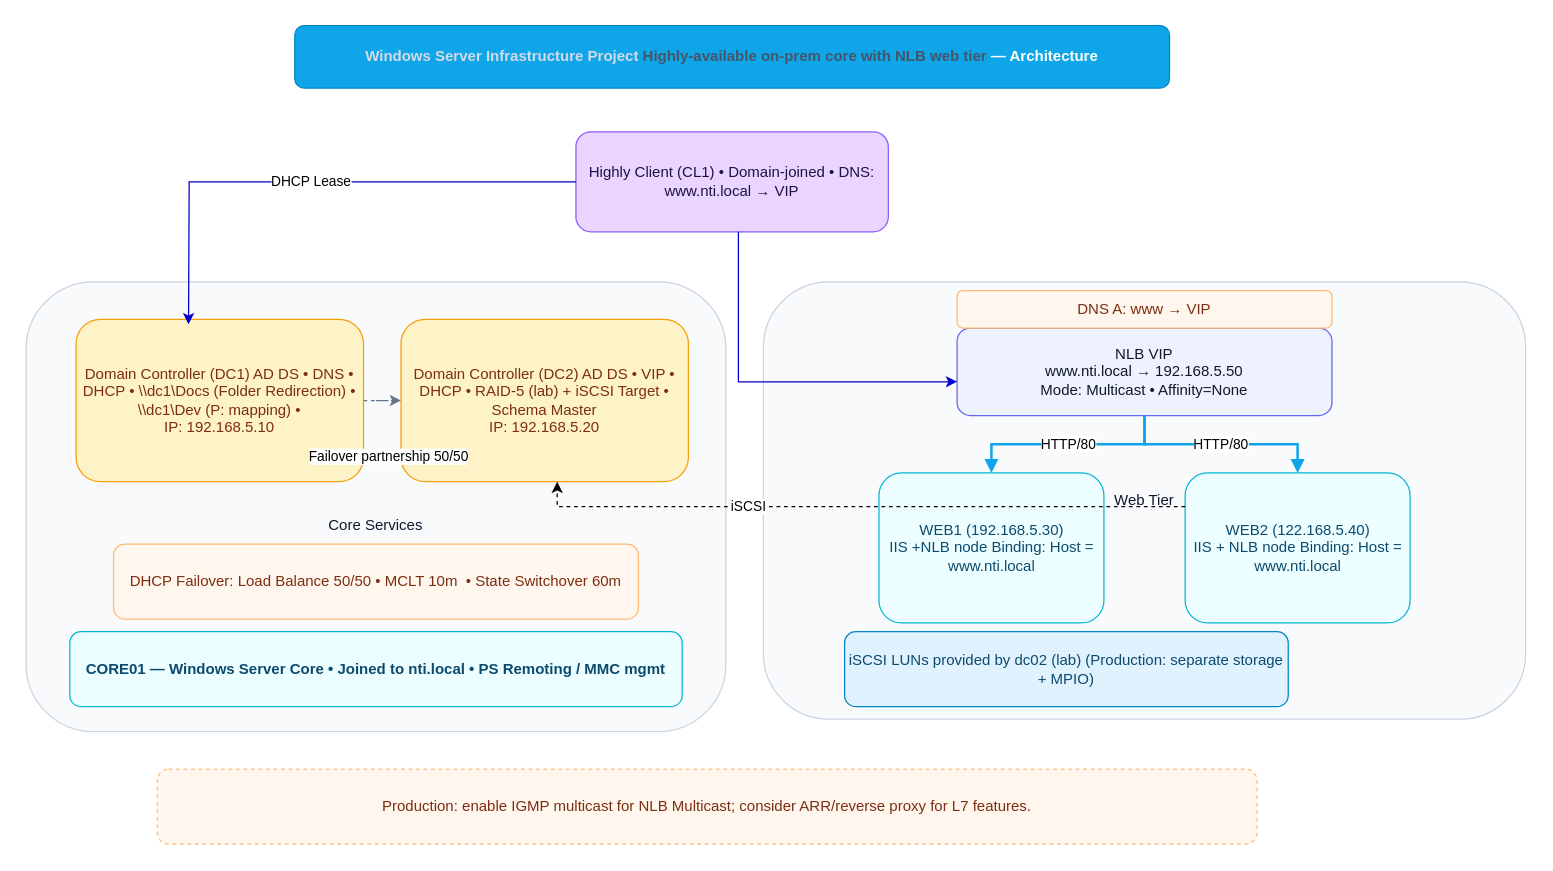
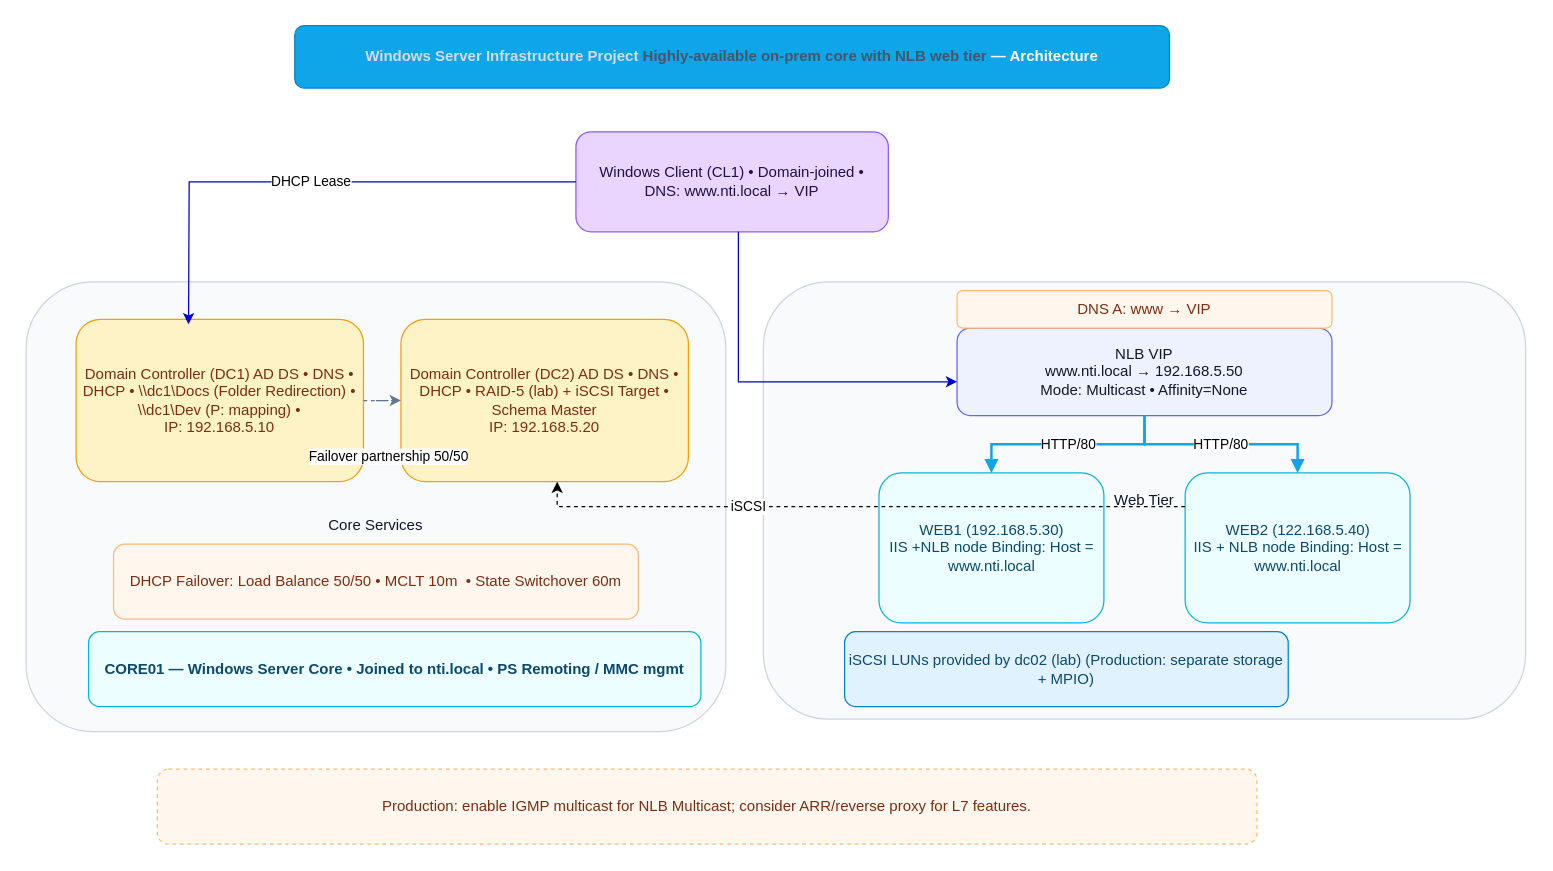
  <mxCell id="0" />
  <mxCell id="1" parent="0" />
  <mxCell id="2" value="&lt;span style=&quot;color: rgb(212, 218, 231);&quot;&gt;Windows Server Infrastructure Project&amp;nbsp;&lt;/span&gt;&lt;span style=&quot;color: rgb(71, 85, 105);&quot;&gt;Highly-available on-prem core with NLB web tier&lt;/span&gt;&amp;nbsp;— Architecture" style="rounded=1;whiteSpace=wrap;html=1;fillColor=#0EA5E9;strokeColor=#0284C7;fontColor=#FEFEFE;fontStyle=1;spacing=8;" parent="1" vertex="1"><mxGeometry x="235" y="20" width="700" height="50" as="geometry" /></mxCell>
  <mxCell id="3" value="&lt;br&gt;&lt;br&gt;Core Services" style="rounded=1;whiteSpace=wrap;html=1;fillColor=#F8FAFC;strokeColor=#CBD5E1;fontColor=#0F172A;spacing=6;" parent="1" vertex="1"><mxGeometry x="20" y="225" width="560" height="360" as="geometry" /></mxCell>
  <mxCell id="4" value="&lt;span style=&quot;&quot;&gt;Domain Controller (DC1) AD DS • DNS • DHCP • \\dc1\Docs (Folder Redirection) • \\dc1\Dev (P: mapping)&lt;/span&gt;&lt;span style=&quot;&quot;&gt;&amp;nbsp;•&lt;br&gt;&lt;/span&gt;IP: 192.168.5.10" style="rounded=1;whiteSpace=wrap;html=1;fillColor=#FEF3C7;strokeColor=#F59E0B;fontColor=#7C2D12;spacing=6;" parent="1" vertex="1"><mxGeometry x="60" y="255" width="230" height="130" as="geometry" /></mxCell>
- <mxCell id="5" value="&lt;span style=&quot;&quot;&gt;Domain Controller (DC2) AD DS • VIP • DHCP • RAID-5 (lab) + iSCSI Target • Schema Master&lt;br&gt;&lt;/span&gt;IP: 192.168.5.20" style="rounded=1;whiteSpace=wrap;html=1;fillColor=#FEF3C7;strokeColor=#F59E0B;fontColor=#7C2D12;spacing=6;" parent="1" vertex="1"><mxGeometry x="320" y="255" width="230" height="130" as="geometry" /></mxCell>
+ <mxCell id="5" value="&lt;span style=&quot;&quot;&gt;Domain Controller (DC2) AD DS • DNS • DHCP • RAID-5 (lab) + iSCSI Target • Schema Master&lt;br&gt;&lt;/span&gt;IP: 192.168.5.20" style="rounded=1;whiteSpace=wrap;html=1;fillColor=#FEF3C7;strokeColor=#F59E0B;fontColor=#7C2D12;spacing=6;" parent="1" vertex="1"><mxGeometry x="320" y="255" width="230" height="130" as="geometry" /></mxCell>
  <mxCell id="6" value="DHCP Failover: Load Balance 50/50 • MCLT 10m&amp;nbsp; • State Switchover 60m" style="rounded=1;whiteSpace=wrap;html=1;fillColor=#FFF7ED;strokeColor=#FDBA74;fontColor=#7C2D12;" parent="1" vertex="1"><mxGeometry x="90" y="435" width="420" height="60" as="geometry" /></mxCell>
  <mxCell id="7" value="Failover partnership 50/50" style="edgeStyle=orthogonalEdgeStyle;rounded=0;orthogonalLoop=1;jettySize=auto;html=1;endArrow=classic;dashed=1;strokeColor=#64748B;" parent="1" source="4" target="5" edge="1"><mxGeometry x="0.6" y="-45" relative="1" as="geometry"><mxPoint as="offset" /></mxGeometry></mxCell>
  <mxCell id="8" value="Web Tier" style="rounded=1;whiteSpace=wrap;html=1;fillColor=#F8FAFC;strokeColor=#CBD5E1;fontColor=#0F172A;spacing=6;" parent="1" vertex="1"><mxGeometry x="610" y="225" width="610" height="350" as="geometry" /></mxCell>
  <mxCell id="9" value="NLB VIP &lt;br&gt;www.nti.local → 192.168.5.50&lt;br&gt;Mode: Multicast • Affinity=None" style="rounded=1;whiteSpace=wrap;html=1;fillColor=#EEF2FF;strokeColor=#6366F1;fontColor=#111827;spacing=6;" parent="1" vertex="1"><mxGeometry x="765" y="262" width="300" height="70" as="geometry" /></mxCell>
  <mxCell id="10" value="WEB1 (192.168.5.30)&lt;br&gt;&lt;span style=&quot;&quot;&gt;IIS +NLB node Binding: Host = www.nti.local&lt;/span&gt;" style="rounded=1;whiteSpace=wrap;html=1;fillColor=#ECFEFF;strokeColor=#06B6D4;fontColor=#0C4A6E;spacing=6;" parent="1" vertex="1"><mxGeometry x="702.5" y="378" width="180" height="120" as="geometry" /></mxCell>
  <mxCell id="11" value="WEB2 (122.168.5.40)&lt;br&gt;&lt;span style=&quot;&quot;&gt;IIS + NLB node Binding: Host = www.nti.local&lt;/span&gt;" style="rounded=1;whiteSpace=wrap;html=1;fillColor=#ECFEFF;strokeColor=#06B6D4;fontColor=#0C4A6E;spacing=6;" parent="1" vertex="1"><mxGeometry x="947.5" y="378" width="180" height="120" as="geometry" /></mxCell>
  <mxCell id="12" value="HTTP/80" style="edgeStyle=orthogonalEdgeStyle;rounded=0;orthogonalLoop=1;jettySize=auto;html=1;endArrow=block;strokeColor=#0EA5E9;strokeWidth=2;" parent="1" source="9" target="10" edge="1"><mxGeometry relative="1" as="geometry" /></mxCell>
  <mxCell id="13" value="HTTP/80" style="edgeStyle=orthogonalEdgeStyle;rounded=0;orthogonalLoop=1;jettySize=auto;html=1;endArrow=block;strokeColor=#0EA5E9;strokeWidth=2;" parent="1" source="9" target="11" edge="1"><mxGeometry relative="1" as="geometry" /></mxCell>
- <mxCell id="14" value="&lt;span style=&quot;&quot;&gt;Highly Client (CL1) • Domain-joined • DNS: www.nti.local → VIP&lt;/span&gt;" style="rounded=1;whiteSpace=wrap;html=1;fillColor=#E9D5FF;strokeColor=#8B5CF6;fontColor=#1F1147;spacing=6;labelBackgroundColor=none;labelBorderColor=none;" parent="1" vertex="1"><mxGeometry x="460" y="105" width="250" height="80" as="geometry" /></mxCell>
+ <mxCell id="14" value="&lt;span style=&quot;&quot;&gt;Windows Client (CL1) • Domain-joined • DNS: www.nti.local → VIP&lt;/span&gt;" style="rounded=1;whiteSpace=wrap;html=1;fillColor=#E9D5FF;strokeColor=#8B5CF6;fontColor=#1F1147;spacing=6;labelBackgroundColor=none;labelBorderColor=none;" parent="1" vertex="1"><mxGeometry x="460" y="105" width="250" height="80" as="geometry" /></mxCell>
  <mxCell id="15" value="DNS A: www → VIP" style="rounded=1;whiteSpace=wrap;html=1;fillColor=#FFF7ED;strokeColor=#FDBA74;fontColor=#7C2D12;" parent="1" vertex="1"><mxGeometry x="765" y="232" width="300" height="30" as="geometry" /></mxCell>
  <mxCell id="16" value="Production: enable IGMP multicast for NLB Multicast; consider ARR/reverse proxy for L7 features." style="rounded=1;whiteSpace=wrap;html=1;fillColor=#FFF7ED;strokeColor=#FDBA74;fontColor=#7C2D12;dashed=1;" parent="1" vertex="1"><mxGeometry x="125" y="615" width="880" height="60" as="geometry" /></mxCell>
  <mxCell id="17" style="edgeStyle=orthogonalEdgeStyle;rounded=0;orthogonalLoop=1;jettySize=auto;html=1;endArrow=classic;strokeColor=#0000CC;" edge="1" parent="1" source="14" target="9"><mxGeometry relative="1" as="geometry"><mxPoint x="702.5" y="195" as="sourcePoint" /><mxPoint x="840" y="155" as="targetPoint" /><Array as="points"><mxPoint x="590" y="305" /></Array></mxGeometry></mxCell>
  <mxCell id="18" value="DHCP Lease" style="edgeStyle=orthogonalEdgeStyle;rounded=0;orthogonalLoop=1;jettySize=auto;html=1;endArrow=classic;strokeColor=#0000CC;" edge="1" parent="1" source="14"><mxGeometry relative="1" as="geometry"><mxPoint x="420" y="155" as="sourcePoint" /><mxPoint x="150" y="259" as="targetPoint" /></mxGeometry></mxCell>
  <mxCell id="19" value="iSCSI" style="dashed=1;edgeStyle=orthogonalEdgeStyle;rounded=0;orthogonalLoop=1;jettySize=auto;html=1;endArrow=classic;strokeColor=#000000;" edge="1" parent="1" source="11" target="5"><mxGeometry x="0.339" relative="1" as="geometry"><mxPoint x="895" y="525" as="sourcePoint" /><mxPoint x="635" y="590" as="targetPoint" /><Array as="points"><mxPoint x="445" y="405" /></Array><mxPoint as="offset" /></mxGeometry></mxCell>
- <mxCell id="20" value="CORE01 — Windows Server Core • Joined to nti.local • PS Remoting / MMC mgmt" style="rounded=1;whiteSpace=wrap;html=1;fillColor=#ECFEFF;strokeColor=#06B6D4;fontColor=#0C4A6E;fontStyle=1;spacing=6;" vertex="1" parent="1"><mxGeometry x="55" y="505" width="490" height="60" as="geometry" /></mxCell>
+ <mxCell id="20" value="CORE01 — Windows Server Core • Joined to nti.local • PS Remoting / MMC mgmt" style="rounded=1;whiteSpace=wrap;html=1;fillColor=#ECFEFF;strokeColor=#06B6D4;fontColor=#0C4A6E;fontStyle=1;spacing=6;" vertex="1" parent="1"><mxGeometry x="70" y="505" width="490" height="60" as="geometry" /></mxCell>
  <mxCell id="21" value="iSCSI LUNs provided by dc02 (lab) (Production: separate storage + MPIO)" style="rounded=1;whiteSpace=wrap;html=1;fillColor=#e0f2fe;strokeColor=#0284c7;fontColor=#0c4a6e;" vertex="1" parent="1"><mxGeometry x="675" y="505" width="355" height="60" as="geometry" /></mxCell>
